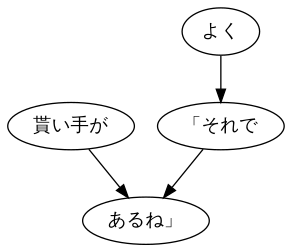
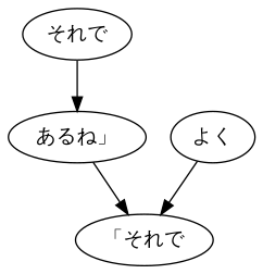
  digraph {
    n1 [label="「それで"]
    n2 [label="あるね」"]
    n3 [label="よく"]
-   n4 [label="貰い手が"]
-   n1 -> n2
+   n4 [label="それで"]
+   n2 -> n1
    n3 -> n1
    n4 -> n2
  }
